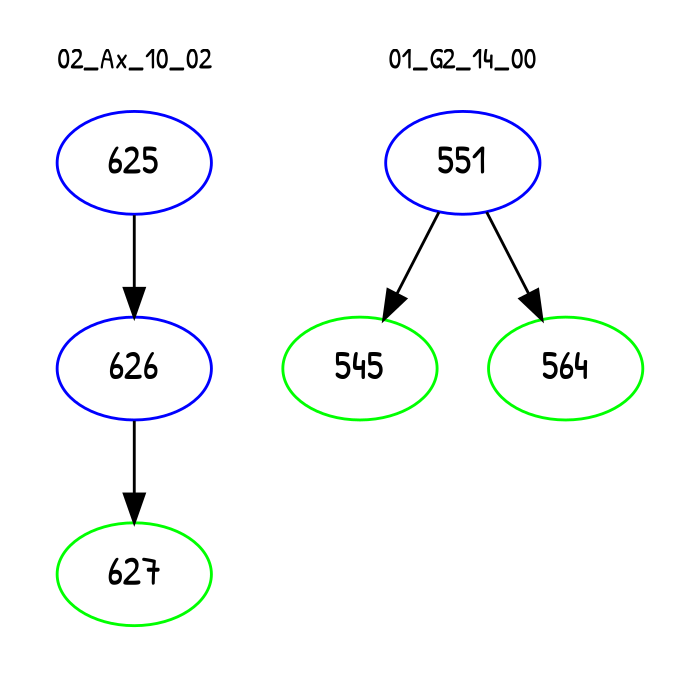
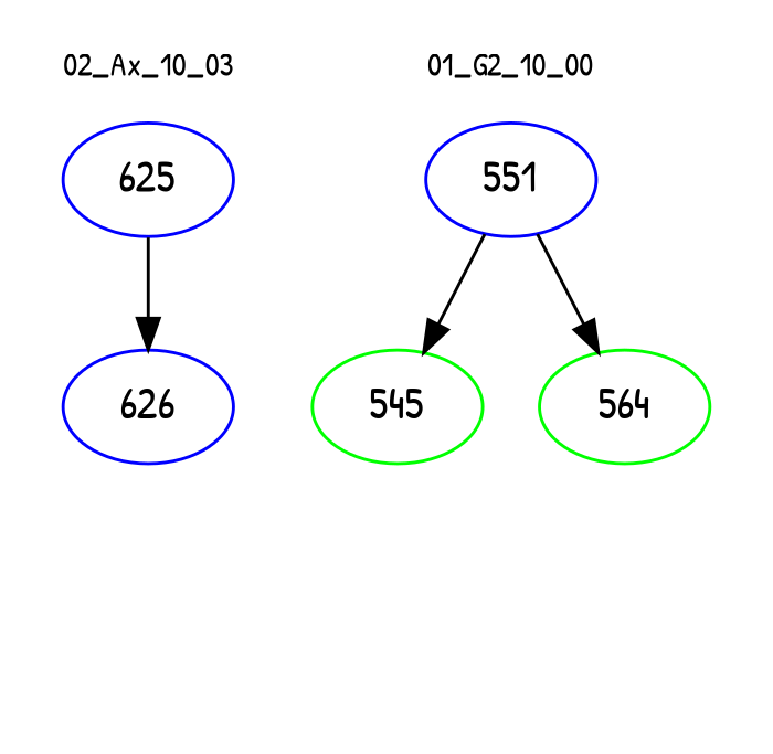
  digraph {
    fontname="Patrick Hand"
    node [color=blue fontname="Patrick Hand"]
    edge [color=black fontname="Patrick Hand"]
    n1 [label=626]
    n2 [label=625]
-   n3 [color=green label=627]
    n4 [label=551]
    n5 [color=green label=545]
    n6 [color=green label=564]
    subgraph cluster_1 {
      color=white
      fontsize=10
-     label="02_Ax_10_02"
+     label="02_Ax_10_03"
      n1
      n2
-     n3
    }
    subgraph cluster_2 {
      color=white
      fontsize=10
-     label="01_G2_14_00"
+     label="01_G2_10_00"
      n4
      n5
      n6
    }
-   n1 -> n3
    n2 -> n1
    n4 -> n5
    n4 -> n6
  }
